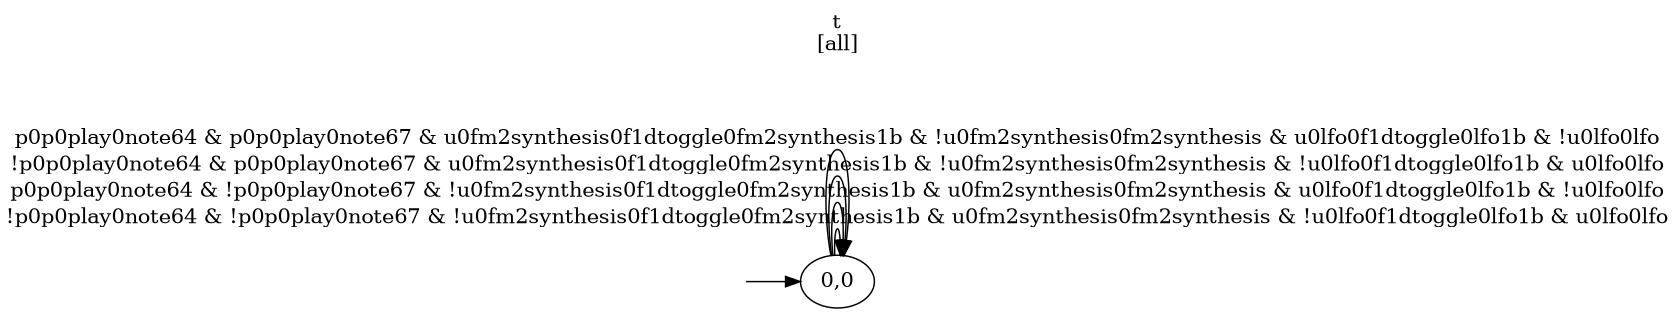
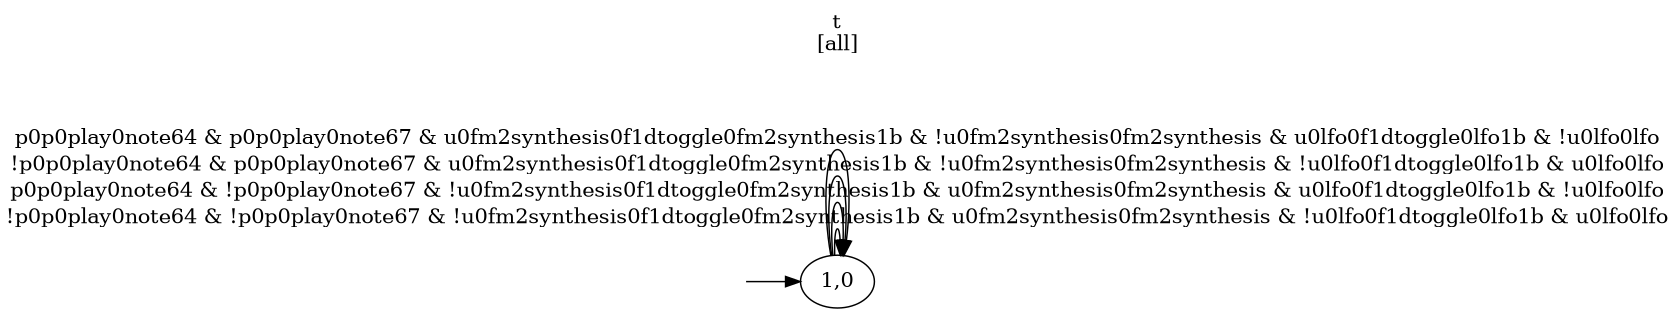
  digraph {
    label="t\n[all]"
    labelloc=t
    rankdir=LR
    node [shape=ellipse]
    I [height=0.5 style=invis width=0]
-   n2 [height=0.5 label="0,0" width=0.5]
+   n2 [height=0.5 label="1,0" width=0.5]
    I -> n2
    n2 -> n2 [label="!p0p0play0note64 & !p0p0play0note67 & !u0fm2synthesis0f1dtoggle0fm2synthesis1b & u0fm2synthesis0fm2synthesis & !u0lfo0f1dtoggle0lfo1b & u0lfo0lfo"]
    n2 -> n2 [label="p0p0play0note64 & !p0p0play0note67 & !u0fm2synthesis0f1dtoggle0fm2synthesis1b & u0fm2synthesis0fm2synthesis & u0lfo0f1dtoggle0lfo1b & !u0lfo0lfo"]
    n2 -> n2 [label="!p0p0play0note64 & p0p0play0note67 & u0fm2synthesis0f1dtoggle0fm2synthesis1b & !u0fm2synthesis0fm2synthesis & !u0lfo0f1dtoggle0lfo1b & u0lfo0lfo"]
    n2 -> n2 [label="p0p0play0note64 & p0p0play0note67 & u0fm2synthesis0f1dtoggle0fm2synthesis1b & !u0fm2synthesis0fm2synthesis & u0lfo0f1dtoggle0lfo1b & !u0lfo0lfo"]
  }
